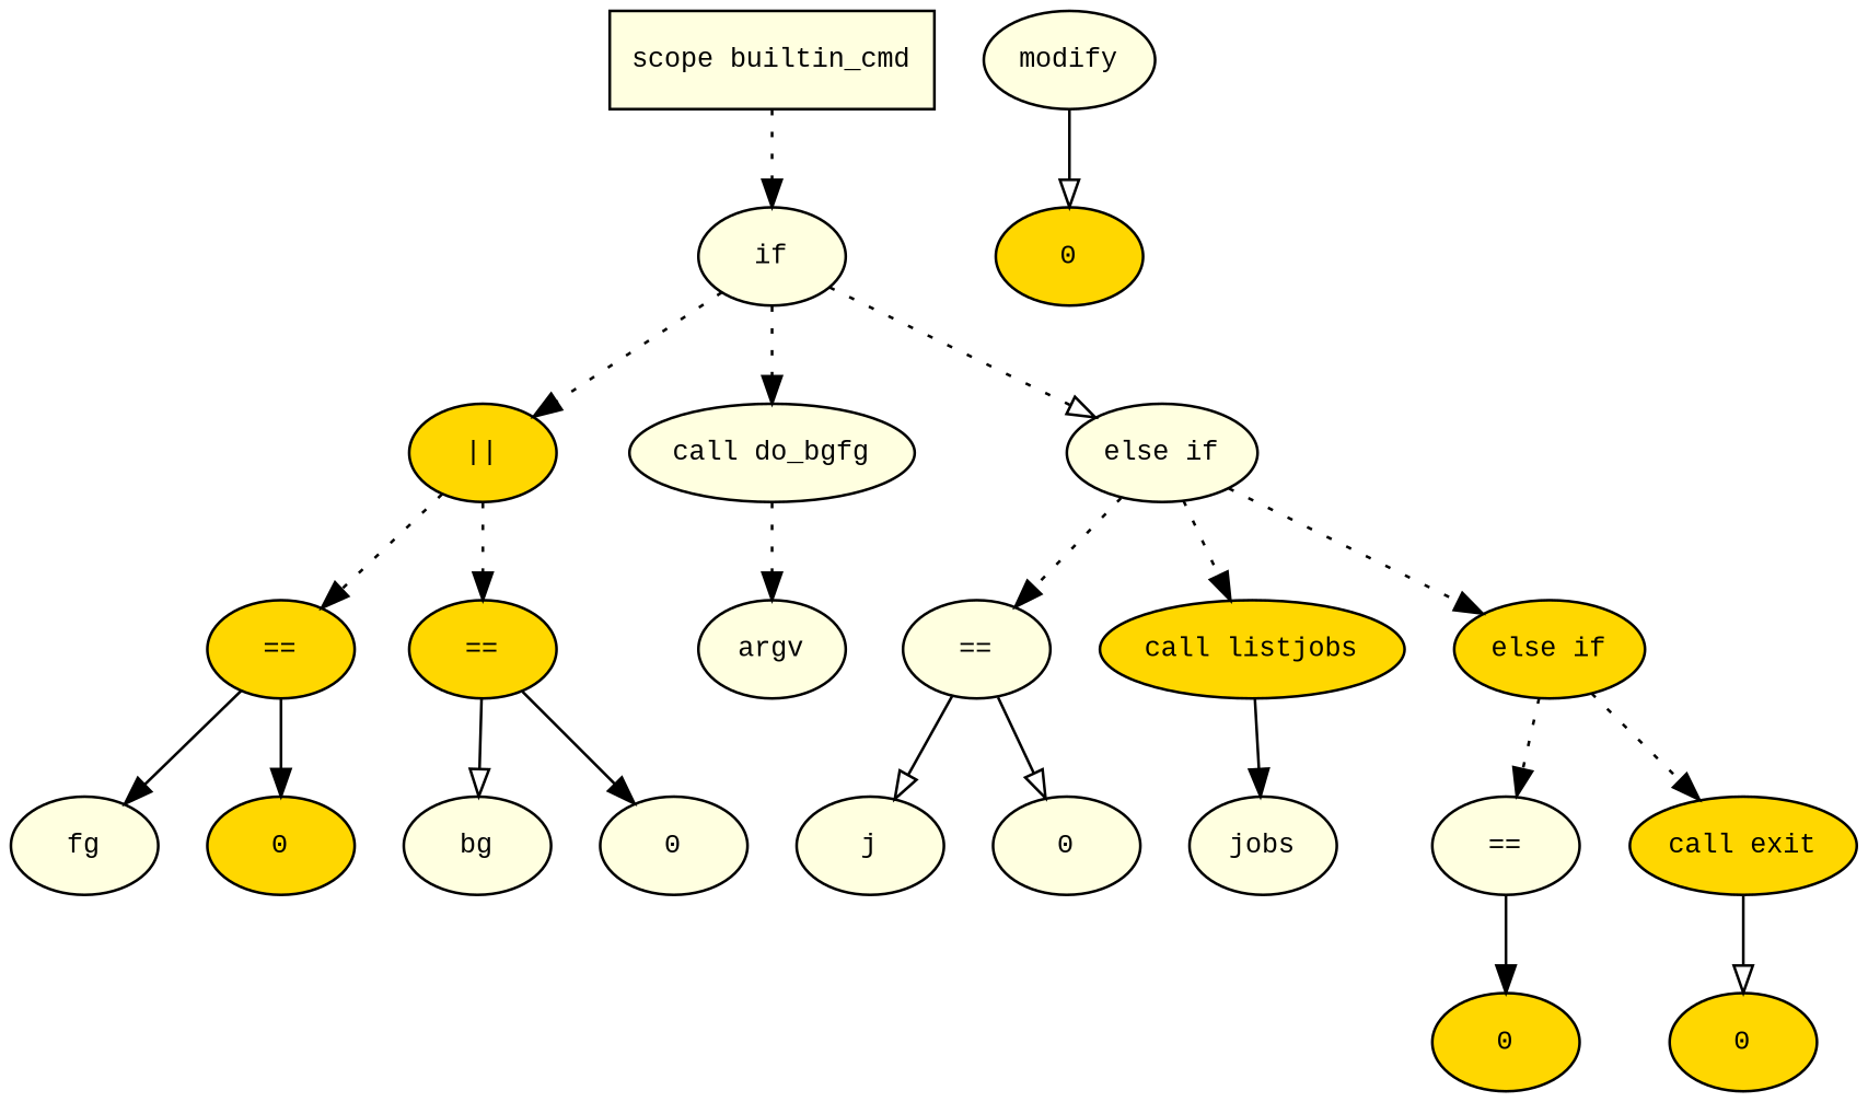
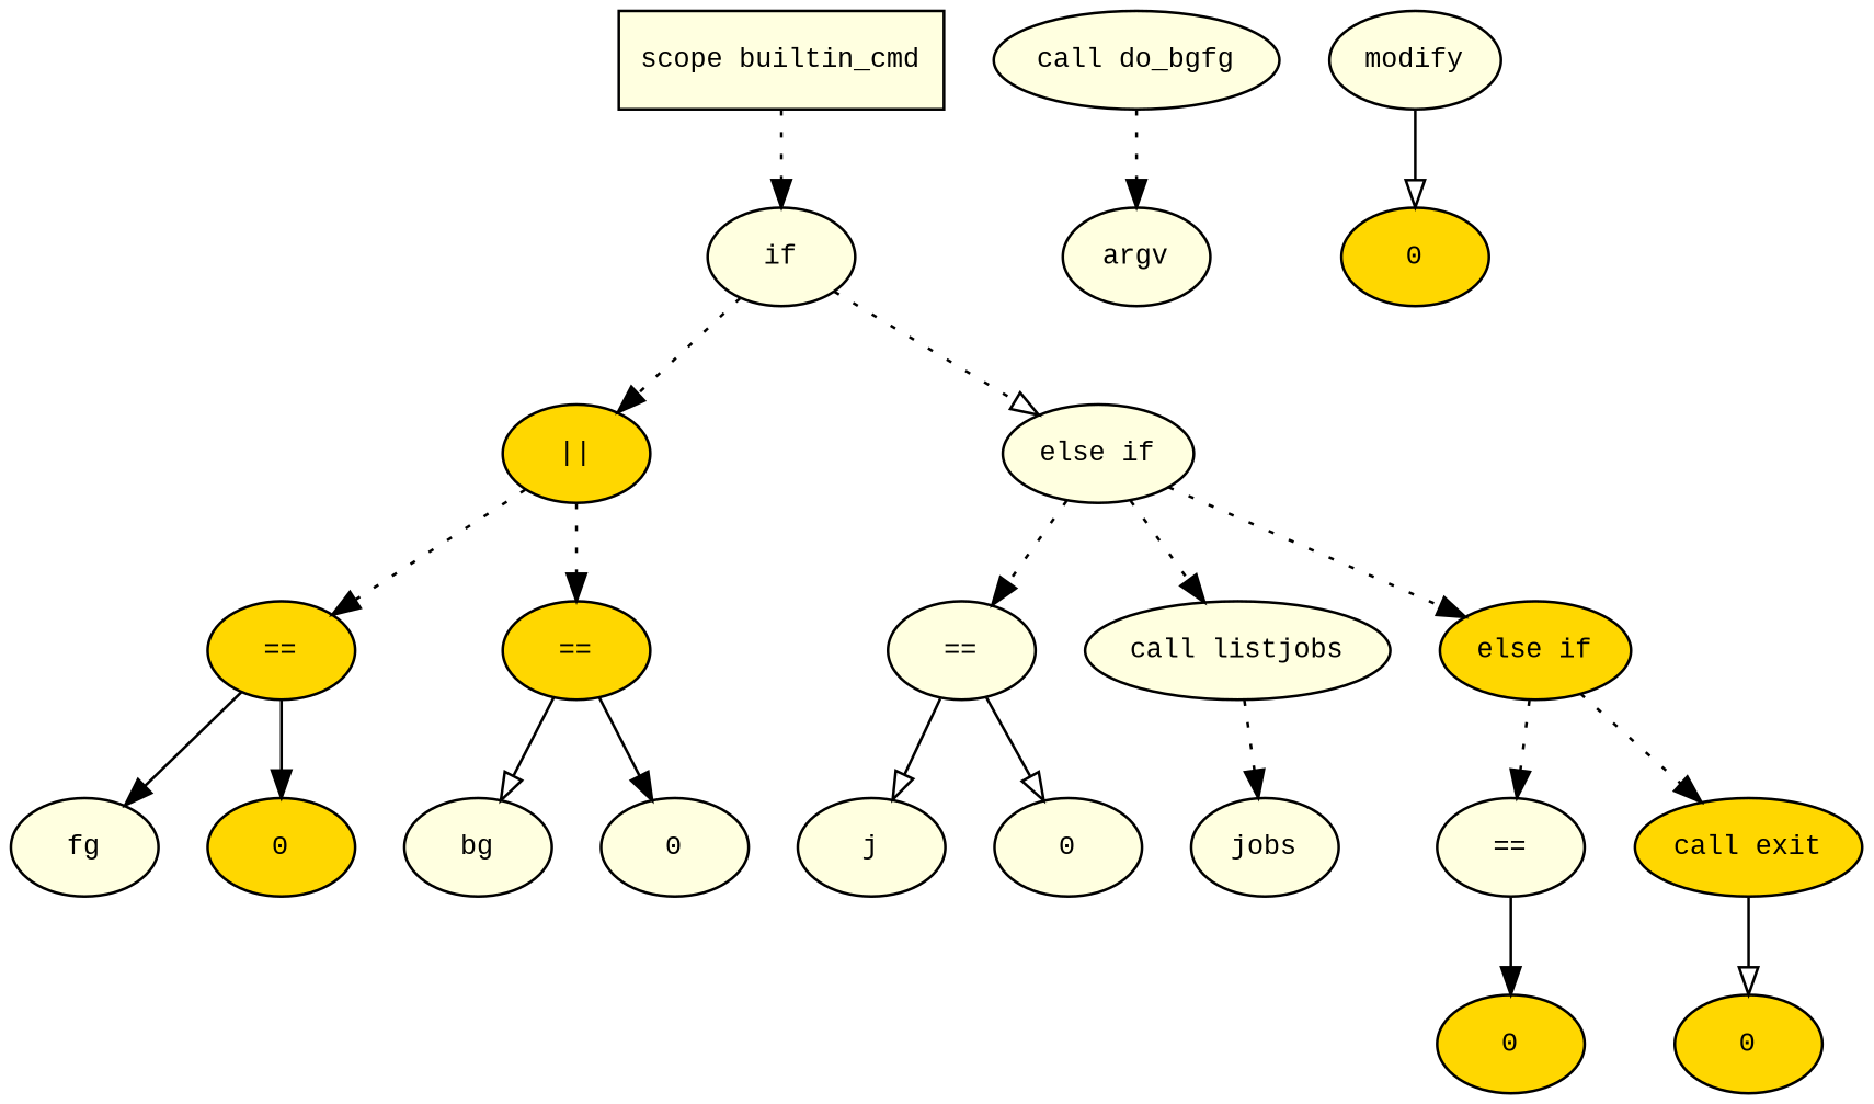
  digraph {
    fontname="Times New Roman"
    fontsize=10
    node [fillcolor=lightyellow fontname="Courier New" fontsize=10 shape=ellipse style=filled]
    edge [arrowhead=normal fontname="Times New Roman" fontsize=10 style=dotted]
    n1 [label="scope builtin_cmd" shape=box]
    n2 [label=if]
    n3 [fillcolor=gold label="||"]
    n4 [label="call do_bgfg"]
    n5 [label="else if"]
    n6 [fillcolor=gold label="=="]
    n7 [fillcolor=gold label="=="]
    n8 [label=argv]
    n9 [label="=="]
-   n10 [fillcolor=gold label="call listjobs"]
+   n10 [label="call listjobs"]
    n11 [fillcolor=gold label="else if"]
    n12 [label=fg]
    n13 [fillcolor=gold label=0]
    n14 [label=bg]
    n15 [label=0]
    n16 [label=j]
    n17 [label=0]
    n18 [label=jobs]
    n19 [label="=="]
    n20 [fillcolor=gold label="call exit"]
    n21 [fillcolor=gold label=0]
    n22 [fillcolor=gold label=0]
    n23 [label=modify]
    n24 [fillcolor=gold label=0]
    n1 -> n2
    n2 -> n3
-   n2 -> n4
    n2 -> n5 [arrowhead=onormal]
    n3 -> n6
    n3 -> n7
    n4 -> n8
    n5 -> n9
    n5 -> n10
    n5 -> n11
    n6 -> n12 [style=""]
    n6 -> n13 [style=""]
    n7 -> n14 [arrowhead=onormal style=""]
    n7 -> n15 [style=""]
    n9 -> n16 [arrowhead=onormal style=""]
    n9 -> n17 [arrowhead=onormal style=""]
-   n10 -> n18 [style=""]
+   n10 -> n18
    n11 -> n19
    n11 -> n20
    n19 -> n21 [style=""]
    n20 -> n22 [arrowhead=onormal style=""]
    n23 -> n24 [arrowhead=onormal style=""]
  }
